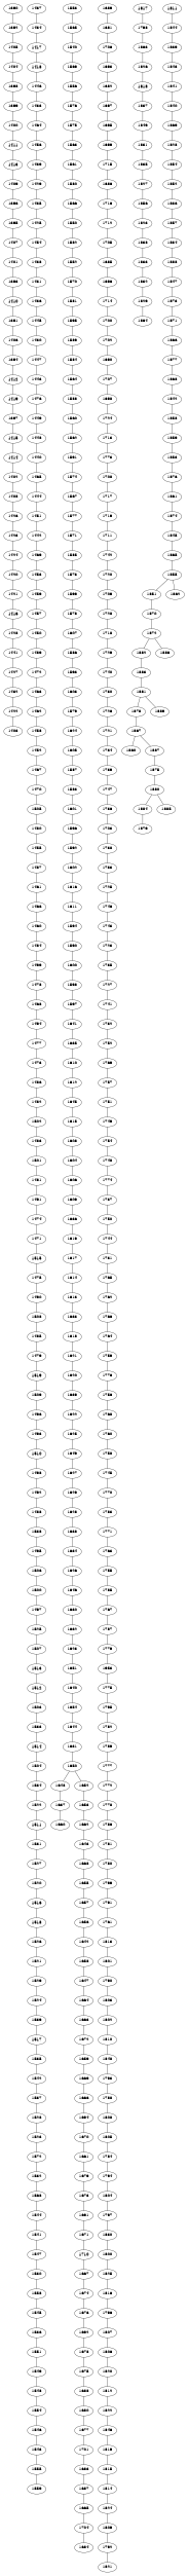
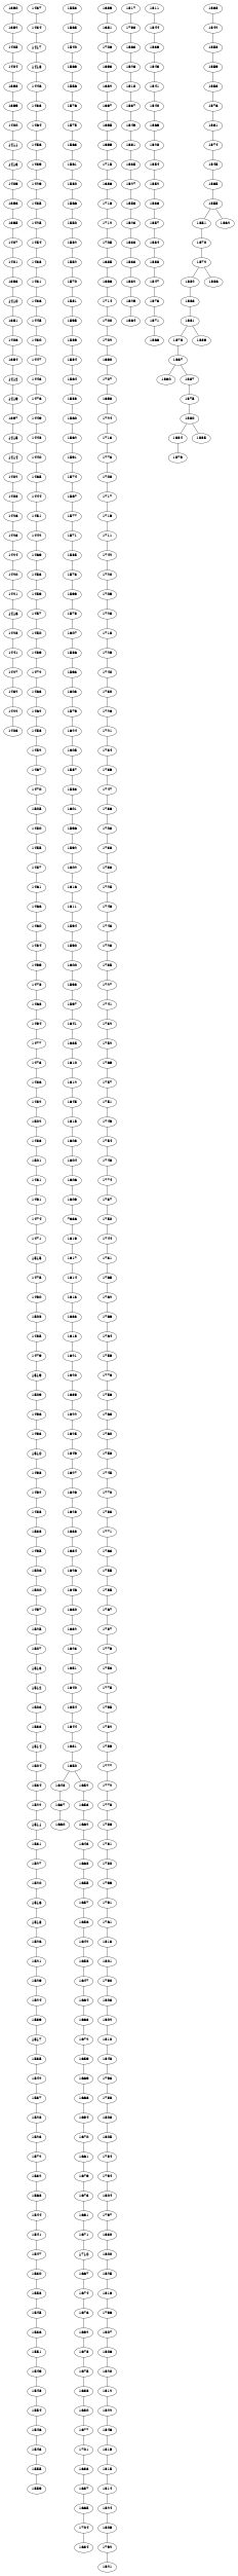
  graph {
    1390
    1392
    1405
    1404
    1398
    1399
    1400
    1411
    1413
    1409
    1396
    1395
    1407
    1401
    1393
    1410
    1391
    1406
    1394
    1412
    1419
    1397
    1415
    1414
    1402
    1408
    1426
    1423
    1424
    1420
    1421
    1416
    1428
    1441
    1427
    1432
    1422
    1403
    1437
    1434
    1417
    1418
    1446
    1433
    1464
    1456
    1439
    1429
    1435
    1425
    1454
    1438
    1431
    1436
    1445
    1430
    1447
    1443
    1476
    1449
    1448
    1440
    1465
    1444
    1451
    1442
    1469
    1453
    1459
    1457
    1450
    1489
    1472
    1463
    1462
    1458
    1452
    1467
    1470
    1505
    1480
    1455
    1487
    1461
    1466
    1460
    1484
    1499
    1478
    1468
    1494
    1477
    1473
    1486
    1482
    1502
    1483
    1501
    1481
    1491
    1474
    1471
    1515
    1475
    1490
    1508
    1485
    1479
    1519
    1509
    1496
    1493
    1510
    1498
    1492
    1488
    1538
    1495
    1506
    1500
    1497
    1525
    1507
    1513
    1512
    1503
    1533
    1514
    1504
    1534
    1522
    1511
    1531
    1527
    1520
    1516
    1518
    1526
    1521
    1529
    1524
    1539
    1517
    1535
    1542
    1537
    1528
    1523
    1572
    1532
    1568
    1544
    1541
    1547
    1530
    1558
    1545
    1536
    1551
    1549
    1548
    1554
    1546
    1543
    1555
    1559
    1553
    1565
    1540
    1569
    1556
    1576
    1575
    1563
    1561
    1580
    1566
    1550
    1582
    1552
    1570
    1581
    1595
    1589
    1584
    1564
    1588
    1560
    1562
    1591
    1574
    1567
    1577
    1571
    1585
    1573
    1599
    1578
    1607
    1586
    1593
    1603
    1579
    1624
    1605
    1587
    1583
    1601
    1596
    1592
    1602
    1616
    1611
    1594
    1590
    1600
    1598
    1597
    1641
    1635
    1610
    1612
    1645
    1615
    1608
    1604
    1606
    1609
-   1636
+   1636 [label=7636]
    1619
    1617
    1614
    1613
    1633
    1618
    1621
    1620
    1639
    1622
    1625
    1649
    1627
    1629
    1628
    1638
    1634
    1626
    1646
    1630
    1632
    1623
    1651
    1640
    1654
    1644
    1631
    1650
    1648
    1652
    1637
    1660
    1653
    1662
    1643
    1668
    1655
    1657
    1656
    1642
    1658
    1647
    1664
    1663
    1672
    1659
    1669
    1666
    1694
    1670
    1661
    1679
    1673
    1691
    1671
    1710
    1667
    1674
    1676
    1692
    1678
    1675
    1688
    1680
    1677
    1701
    1683
    1687
    1665
    1704
    1684
    1689
    1681
    1706
    1693
    1682
    1697
    1695
    1699
    1715
    1686
    1716
    1712
    1705
    1685
    1696
    1714
    1700
    1702
    1690
    1707
    1698
    1724
    1713
    1773
    1708
    1717
    1719
    1711
    1742
    1720
    1709
    1728
    1718
    1729
    1740
    1730
    1726
    1721
    1734
    1739
    1747
    1736
    1703
    1738
    1733
    1725
    1746
    1743
    1723
    1735
    1727
    1741
    1732
    1752
    1769
    1757
    1751
    1749
    1754
    1748
    1774
    1737
    1750
    1744
    1731
    1765
    1762
    1766
    1764
    1759
    1776
    1756
    1768
    1760
    1758
    1745
    1770
    1783
    1771
    1763
    1755
    1785
    1767
    1787
    1779
-   1753 [label=1953]
+   1753
    1775
    1795
    1782
    1789
    1777
    1772
    1778
    1786
    1781
    1780
    1799
    1791
    1761
    1813
    1801
    1790
    1803
    1802
    1810
    1848
    1793
    1788
    1808
    1805
    1784
    1794
    1804
    1797
    1830
    1800
    1825
    1816
    1796
    1807
    1806
    1820
    1812
    1822
    1846
    1819
    1815
    1814
    1824
    1809
    1792
    1821
    1817
    1798
    1863
    1826
    1818
    1837
    1849
    1831
    1835
    1827
    1856
    1823
    1838
    1833
    1832
    1829
    1864
    1811
    1844
    1839
    1843
    1841
    1840
    1869
    1828
    1854
    1852
    1836
    1857
    1834
    1888
    1847
    1873
    1871
    1866
-   1877
    1868
    1842
    1858
    1859
    1853
    1876
    1861
    1874
    1845
    1865
    1855
    1851
    1862
    1870
    1872
    1882
    1886
    1883
    1881
    1878
    1889
    1867
    1860
    1887
    1875
    1880
    1884
    1885
    1879
    1390 -- 1392
    1392 -- 1405
    1405 -- 1404
    1404 -- 1398
    1398 -- 1399
    1399 -- 1400
    1400 -- 1411
    1411 -- 1413
    1413 -- 1409
    1409 -- 1396
    1396 -- 1395
    1395 -- 1407
    1407 -- 1401
    1401 -- 1393
    1393 -- 1410
    1410 -- 1391
    1391 -- 1406
    1406 -- 1394
    1394 -- 1412
    1412 -- 1419
    1419 -- 1397
    1397 -- 1415
    1415 -- 1414
    1414 -- 1402
    1402 -- 1408
    1408 -- 1426
    1426 -- 1423
    1423 -- 1424
    1424 -- 1420
    1420 -- 1421
    1421 -- 1416
    1416 -- 1428
    1428 -- 1441
    1441 -- 1427
    1427 -- 1432
    1432 -- 1422
    1422 -- 1403
    1437 -- 1434
    1434 -- 1417
    1417 -- 1418
    1418 -- 1446
    1446 -- 1433
    1433 -- 1464
    1464 -- 1456
    1456 -- 1439
    1439 -- 1429
    1429 -- 1435
    1435 -- 1425
    1425 -- 1454
    1454 -- 1438
    1438 -- 1431
    1431 -- 1436
    1436 -- 1445
    1445 -- 1430
    1430 -- 1447
    1447 -- 1443
    1443 -- 1476
    1476 -- 1449
    1449 -- 1448
    1448 -- 1440
    1440 -- 1465
    1465 -- 1444
    1444 -- 1451
    1451 -- 1442
    1442 -- 1469
    1469 -- 1453
    1453 -- 1459
    1459 -- 1457
    1457 -- 1450
    1450 -- 1489
    1489 -- 1472
    1472 -- 1463
    1463 -- 1462
    1462 -- 1458
    1458 -- 1452
    1452 -- 1467
    1467 -- 1470
    1470 -- 1505
    1505 -- 1480
    1480 -- 1455
    1455 -- 1487
    1487 -- 1461
    1461 -- 1466
    1466 -- 1460
    1460 -- 1484
    1484 -- 1499
    1499 -- 1478
    1478 -- 1468
    1468 -- 1494
    1494 -- 1477
    1477 -- 1473
    1473 -- 1486
    1486 -- 1482
    1482 -- 1502
    1502 -- 1483
    1483 -- 1501
    1501 -- 1481
    1481 -- 1491
    1491 -- 1474
    1474 -- 1471
    1471 -- 1515
    1515 -- 1475
    1475 -- 1490
    1490 -- 1508
    1508 -- 1485
    1485 -- 1479
    1479 -- 1519
    1519 -- 1509
    1509 -- 1496
    1496 -- 1493
    1493 -- 1510
    1510 -- 1498
    1498 -- 1492
    1492 -- 1488
    1488 -- 1538
    1538 -- 1495
    1495 -- 1506
    1506 -- 1500
    1500 -- 1497
    1497 -- 1525
    1525 -- 1507
    1507 -- 1513
    1513 -- 1512
    1512 -- 1503
    1503 -- 1533
    1533 -- 1514
    1514 -- 1504
    1504 -- 1534
    1534 -- 1522
    1522 -- 1511
    1511 -- 1531
    1531 -- 1527
    1527 -- 1520
    1520 -- 1516
    1516 -- 1518
    1518 -- 1526
    1526 -- 1521
    1521 -- 1529
    1529 -- 1524
    1524 -- 1539
    1539 -- 1517
    1517 -- 1535
    1535 -- 1542
    1542 -- 1537
    1537 -- 1528
    1528 -- 1523
    1523 -- 1572
    1572 -- 1532
    1532 -- 1568
    1568 -- 1544
    1544 -- 1541
    1541 -- 1547
    1547 -- 1530
    1530 -- 1558
    1558 -- 1545
    1545 -- 1536
    1536 -- 1551
    1551 -- 1549
    1549 -- 1548
    1548 -- 1554
    1554 -- 1546
    1546 -- 1543
    1543 -- 1555
    1555 -- 1559
    1553 -- 1565
    1565 -- 1540
    1540 -- 1569
    1569 -- 1556
    1556 -- 1576
    1576 -- 1575
    1575 -- 1563
    1563 -- 1561
    1561 -- 1580
    1580 -- 1566
    1566 -- 1550
    1550 -- 1582
    1582 -- 1552
    1552 -- 1570
    1570 -- 1581
    1581 -- 1595
    1595 -- 1589
    1589 -- 1584
    1584 -- 1564
    1564 -- 1588
    1588 -- 1560
    1560 -- 1562
    1562 -- 1591
    1591 -- 1574
    1574 -- 1567
    1567 -- 1577
    1577 -- 1571
    1571 -- 1585
    1585 -- 1573
    1573 -- 1599
    1599 -- 1578
    1578 -- 1607
    1607 -- 1586
    1586 -- 1593
    1593 -- 1603
    1603 -- 1579
    1579 -- 1624
    1624 -- 1605
    1605 -- 1587
    1587 -- 1583
    1583 -- 1601
    1601 -- 1596
    1596 -- 1592
    1592 -- 1602
    1602 -- 1616
    1616 -- 1611
    1611 -- 1594
    1594 -- 1590
    1590 -- 1600
    1600 -- 1598
    1598 -- 1597
    1597 -- 1641
    1641 -- 1635
    1635 -- 1610
    1610 -- 1612
    1612 -- 1645
    1645 -- 1615
    1615 -- 1608
    1608 -- 1604
    1604 -- 1606
    1606 -- 1609
    1609 -- 1636
    1636 -- 1619
    1619 -- 1617
    1617 -- 1614
    1614 -- 1613
    1613 -- 1633
    1633 -- 1618
    1618 -- 1621
    1621 -- 1620
    1620 -- 1639
    1639 -- 1622
    1622 -- 1625
    1625 -- 1649
    1649 -- 1627
    1627 -- 1629
    1629 -- 1628
    1628 -- 1638
    1638 -- 1634
    1634 -- 1626
    1626 -- 1646
    1646 -- 1630
    1630 -- 1632
    1632 -- 1623
    1623 -- 1651
    1651 -- 1640
    1640 -- 1654
    1654 -- 1644
    1644 -- 1631
    1631 -- 1650
    1650 -- 1648
    1650 -- 1652
    1648 -- 1637
    1652 -- 1653
    1637 -- 1660
    1653 -- 1662
    1662 -- 1643
    1643 -- 1668
    1668 -- 1655
    1655 -- 1657
    1657 -- 1656
    1656 -- 1642
    1642 -- 1658
    1658 -- 1647
    1647 -- 1664
    1664 -- 1663
    1663 -- 1672
    1672 -- 1659
    1659 -- 1669
    1669 -- 1666
    1666 -- 1694
    1694 -- 1670
    1670 -- 1661
    1661 -- 1679
    1679 -- 1673
    1673 -- 1691
    1691 -- 1671
    1671 -- 1710
    1710 -- 1667
    1667 -- 1674
    1674 -- 1676
    1676 -- 1692
    1692 -- 1678
    1678 -- 1675
    1675 -- 1688
    1688 -- 1680
    1680 -- 1677
    1677 -- 1701
    1701 -- 1683
    1683 -- 1687
    1687 -- 1665
    1665 -- 1704
    1704 -- 1684
    1689 -- 1681
    1681 -- 1706
    1706 -- 1693
    1693 -- 1682
    1682 -- 1697
    1697 -- 1695
    1695 -- 1699
    1699 -- 1715
    1715 -- 1686
    1686 -- 1716
    1716 -- 1712
    1712 -- 1705
    1705 -- 1685
    1685 -- 1696
    1696 -- 1714
    1714 -- 1700
    1700 -- 1702
    1702 -- 1690
    1690 -- 1707
    1707 -- 1698
    1698 -- 1724
    1724 -- 1713
    1713 -- 1773
    1773 -- 1708
    1708 -- 1717
    1717 -- 1719
    1719 -- 1711
    1711 -- 1742
    1742 -- 1720
    1720 -- 1709
    1709 -- 1728
    1728 -- 1718
    1718 -- 1729
    1729 -- 1740
    1740 -- 1730
    1730 -- 1726
    1726 -- 1721
    1721 -- 1734
    1734 -- 1739
    1739 -- 1747
    1747 -- 1736
    1736 -- 1703
    1703 -- 1738
    1738 -- 1733
    1733 -- 1725
    1725 -- 1746
    1746 -- 1743
    1743 -- 1723
    1723 -- 1735
    1735 -- 1727
    1727 -- 1741
    1741 -- 1732
    1732 -- 1752
    1752 -- 1769
    1769 -- 1757
    1757 -- 1751
    1751 -- 1749
    1749 -- 1754
    1754 -- 1748
    1748 -- 1774
    1774 -- 1737
    1737 -- 1750
    1750 -- 1744
    1744 -- 1731
    1731 -- 1765
    1765 -- 1762
    1762 -- 1766
    1766 -- 1764
    1764 -- 1759
    1759 -- 1776
    1776 -- 1756
    1756 -- 1768
    1768 -- 1760
    1760 -- 1758
    1758 -- 1745
    1745 -- 1770
    1770 -- 1783
    1783 -- 1771
    1771 -- 1763
    1763 -- 1755
    1755 -- 1785
    1785 -- 1767
    1767 -- 1787
    1787 -- 1779
    1779 -- 1753
    1753 -- 1775
    1775 -- 1795
    1795 -- 1782
    1782 -- 1789
    1789 -- 1777
    1777 -- 1772
    1772 -- 1778
    1778 -- 1786
    1786 -- 1781
    1781 -- 1780
    1780 -- 1799
    1799 -- 1791
    1791 -- 1761
    1761 -- 1813
    1813 -- 1801
    1801 -- 1790
    1790 -- 1803
    1803 -- 1802
    1802 -- 1810
    1810 -- 1848
    1848 -- 1793
    1793 -- 1788
    1788 -- 1808
    1808 -- 1805
    1805 -- 1784
    1784 -- 1794
    1794 -- 1804
    1804 -- 1797
    1797 -- 1830
    1830 -- 1800
    1800 -- 1825
    1825 -- 1816
    1816 -- 1796
    1796 -- 1807
    1807 -- 1806
    1806 -- 1820
    1820 -- 1812
    1812 -- 1822
    1822 -- 1846
    1846 -- 1819
    1819 -- 1815
    1815 -- 1814
    1814 -- 1824
    1824 -- 1809
    1809 -- 1792
    1792 -- 1821
    1817 -- 1798
    1798 -- 1863
    1863 -- 1826
    1826 -- 1818
    1818 -- 1837
    1837 -- 1849
    1849 -- 1831
    1831 -- 1835
    1835 -- 1827
    1827 -- 1856
    1856 -- 1823
    1823 -- 1838
    1838 -- 1833
    1833 -- 1832
    1832 -- 1829
    1829 -- 1864
    1811 -- 1844
    1844 -- 1839
    1839 -- 1843
    1843 -- 1841
    1841 -- 1840
    1840 -- 1869
    1869 -- 1828
    1828 -- 1854
    1854 -- 1852
    1852 -- 1836
    1836 -- 1857
    1857 -- 1834
    1834 -- 1888
    1888 -- 1847
    1847 -- 1873
    1873 -- 1871
    1871 -- 1866
-   1866 -- 1877
-   1877 -- 1868
    1868 -- 1842
    1842 -- 1858
    1858 -- 1859
    1859 -- 1853
    1853 -- 1876
    1876 -- 1861
    1861 -- 1874
    1874 -- 1845
    1845 -- 1865
    1865 -- 1855
    1855 -- 1851
    1855 -- 1862
    1851 -- 1870
    1870 -- 1872
    1872 -- 1882
    1872 -- 1886
    1882 -- 1883
    1883 -- 1881
    1881 -- 1878
    1881 -- 1889
    1878 -- 1867
    1867 -- 1860
    1867 -- 1887
    1887 -- 1875
    1875 -- 1880
    1880 -- 1884
    1880 -- 1885
    1884 -- 1879
  }
